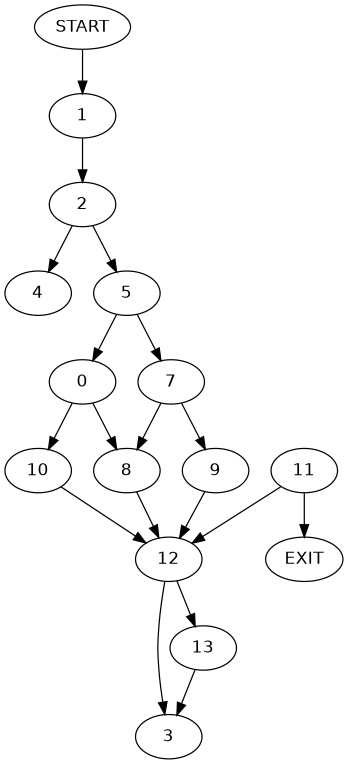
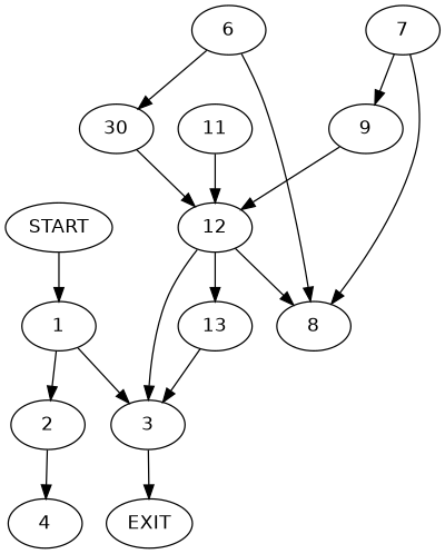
  digraph {
    fontname="DejaVu Sans"
    node [fontname="DejaVu Sans"]
    edge [fontname="DejaVu Sans"]
    n1 [label=START]
    1
    2
    3
    4
-   5
    n7 [label=EXIT]
-   6 [label=0]
+   6
    7
-   10
+   10 [label=30]
    8
    9
    12
    11
    13
    n1 -> 1
    1 -> 2
+   1 -> 3
    2 -> 4
-   2 -> 5
-   11 -> n7
-   5 -> 6
-   5 -> 7
+   3 -> n7
    6 -> 10
    6 -> 8
    7 -> 8
    7 -> 9
    10 -> 12
-   8 -> 12
+   12 -> 8
    9 -> 12
    12 -> 3
    12 -> 13
    11 -> 12
    13 -> 3
  }
